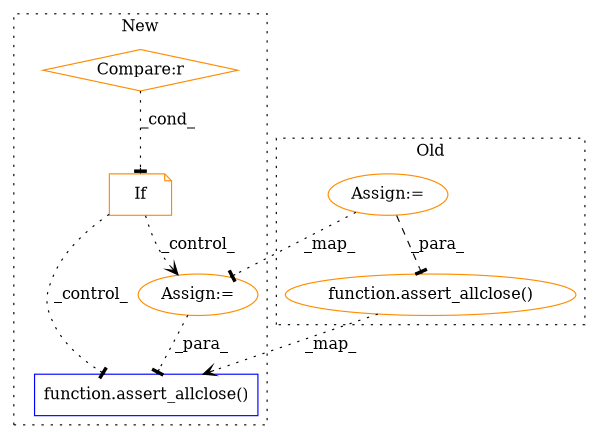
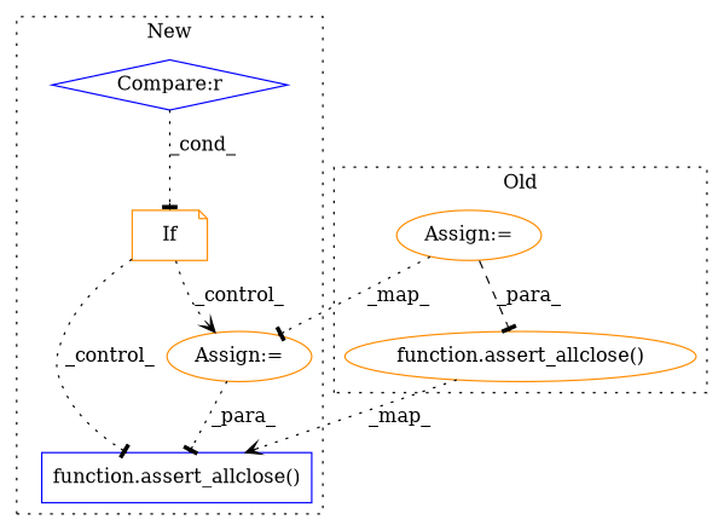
  digraph {
    node [a=75 l=3 shape=ellipse color=darkorange]
    edge [style=dotted arrowhead=tee]
    n1 [l="16,1" label="function.assert_allclose()" s="14645,14677"]
    n2 [a=68 label="Assign:=" s=14589]
    n3 [l="16,1" label="function.assert_allclose()" s="14816,14848" shape=box color=blue]
    n4 [a=68 label="Assign:=" s=14756]
    n5 [a=96 label=If s=14501 shape=note]
-   n6 [a=40 l=22 label="Compare:r" s=14504 shape=diamond]
+   n6 [a=40 l=22 label="Compare:r" s=14504 shape=diamond color=blue]
    subgraph cluster_1 {
      label=Old
      style=dotted
      n1
      n2
    }
    subgraph cluster_2 {
      label=New
      style=dotted
      n3
      n4
      n5
      n6
    }
    n1 -> n3 [label=_map_ arrowhead=vee]
    n2 -> n1 [label=_para_ style=dashed]
    n2 -> n4 [label=_map_]
    n4 -> n3 [label=_para_]
    n5 -> n3 [label=_control_]
    n5 -> n4 [label=_control_ arrowhead=vee]
    n6 -> n5 [label=_cond_]
  }
